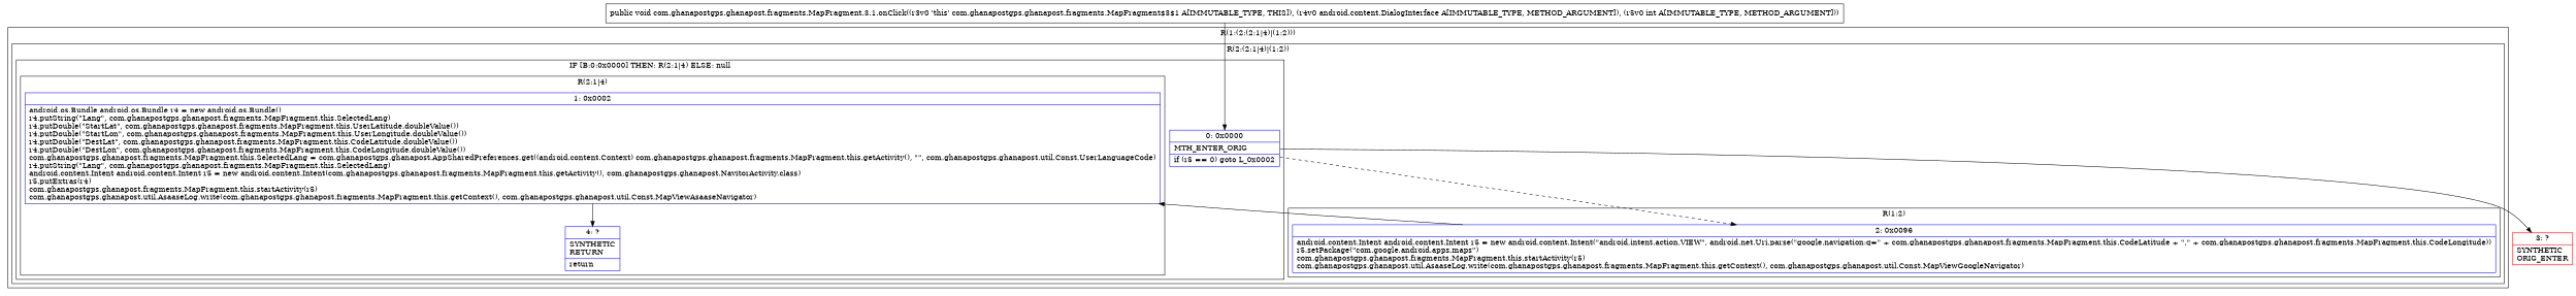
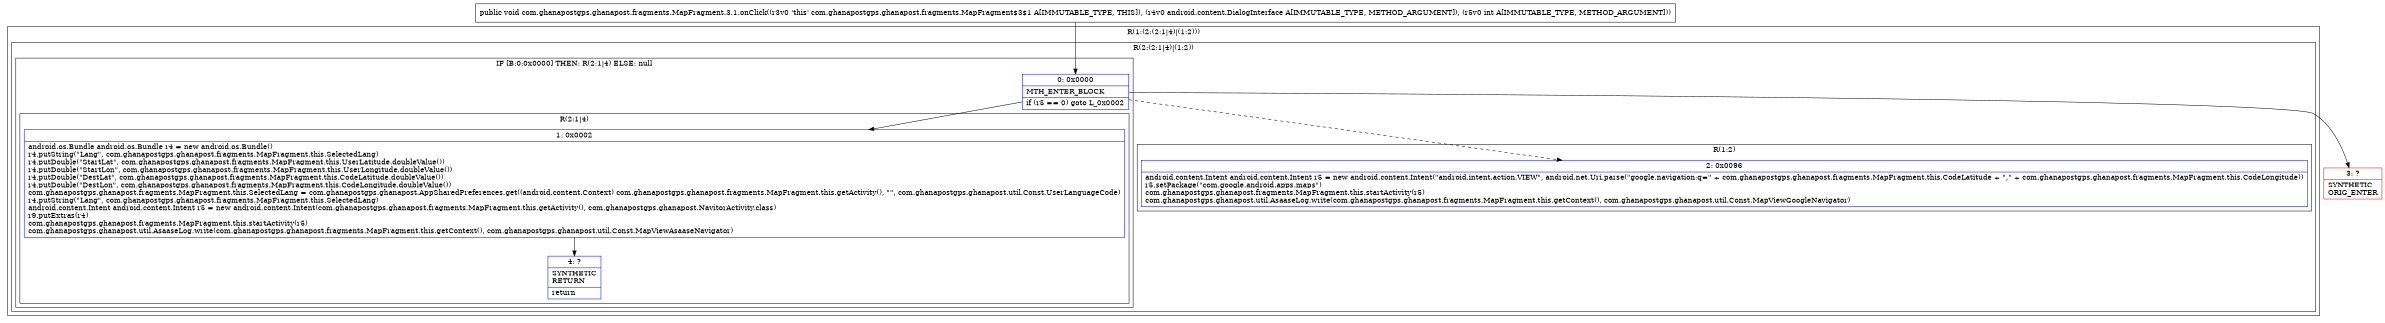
  digraph {
    node [color=blue shape=record]
-   n1 [label="{1\:\ 0x0002|android.os.Bundle android.os.Bundle r4 = new android.os.Bundle()\lr4.putString(\"Lang\", com.ghanapostgps.ghanapost.fragments.MapFragment.this.SelectedLang)\lr4.putDouble(\"StartLat\", com.ghanapostgps.ghanapost.fragments.MapFragment.this.UserLatitude.doubleValue())\lr4.putDouble(\"StartLon\", com.ghanapostgps.ghanapost.fragments.MapFragment.this.UserLongitude.doubleValue())\lr4.putDouble(\"DestLat\", com.ghanapostgps.ghanapost.fragments.MapFragment.this.CodeLatitude.doubleValue())\lr4.putDouble(\"DestLon\", com.ghanapostgps.ghanapost.fragments.MapFragment.this.CodeLongitude.doubleValue())\lcom.ghanapostgps.ghanapost.fragments.MapFragment.this.SelectedLang = com.ghanapostgps.ghanapost.AppSharedPreferences.get((android.content.Context) com.ghanapostgps.ghanapost.fragments.MapFragment.this.getActivity(), \"\", com.ghanapostgps.ghanapost.util.Const.UserLanguageCode)\lr4.putString(\"Lang\", com.ghanapostgps.ghanapost.fragments.MapFragment.this.SelectedLang)\landroid.content.Intent android.content.Intent r5 = new android.content.Intent(com.ghanapostgps.ghanapost.fragments.MapFragment.this.getActivity(), com.ghanapostgps.ghanapost.NavitorActivity.class)\lr5.putExtras(r4)\lcom.ghanapostgps.ghanapost.fragments.MapFragment.this.startActivity(r5)\lcom.ghanapostgps.ghanapost.util.AsaaseLog.write(com.ghanapostgps.ghanapost.fragments.MapFragment.this.getContext(), com.ghanapostgps.ghanapost.util.Const.MapViewAsaaseNavigator)\l}"]
+   n1 [label="{1\:\ 0x0002|android.os.Bundle android.os.Bundle r4 = new android.os.Bundle()\lr4.putString(\"Lang\", com.ghanapostgps.ghanapost.fragments.MapFragment.this.SelectedLang)\lr4.putDouble(\"StartLat\", com.ghanapostgps.ghanapost.fragments.MapFragment.this.UserLatitude.doubleValue())\lr4.putDouble(\"StartLon\", com.ghanapostgps.ghanapost.fragments.MapFragment.this.UserLongitude.doubleValue())\lr4.putDouble(\"DestLat\", com.ghanapostgps.ghanapost.fragments.MapFragment.this.CodeLatitude.doubleValue())\lr4.putDouble(\"DestLon\", com.ghanapostgps.ghanapost.fragments.MapFragment.this.CodeLongitude.doubleValue())\lcom.ghanapostgps.ghanapost.fragments.MapFragment.this.SelectedLang = com.ghanapostgps.ghanapost.AppSharedPreferences.get((android.content.Context) com.ghanapostgps.ghanapost.fragments.MapFragment.this.getActivity(), \"\", com.ghanapostgps.ghanapost.util.Const.UserLanguageCode)\lr4.putString(\"Lang\", com.ghanapostgps.ghanapost.fragments.MapFragment.this.SelectedLang)\landroid.content.Intent android.content.Intent r5 = new android.content.Intent(com.ghanapostgps.ghanapost.fragments.MapFragment.this.getActivity(), com.ghanapostgps.ghanapost.NavitorActivity.class)\lr9.putExtras(r4)\lcom.ghanapostgps.ghanapost.fragments.MapFragment.this.startActivity(r5)\lcom.ghanapostgps.ghanapost.util.AsaaseLog.write(com.ghanapostgps.ghanapost.fragments.MapFragment.this.getContext(), com.ghanapostgps.ghanapost.util.Const.MapViewAsaaseNavigator)\l}"]
    n2 [label="{4\:\ ?|SYNTHETIC\lRETURN\l|return\l}"]
-   n3 [label="{0\:\ 0x0000|MTH_ENTER_ORIG\l|if (r5 == 0) goto L_0x0002\l}"]
+   n3 [label="{0\:\ 0x0000|MTH_ENTER_BLOCK\l|if (r5 == 0) goto L_0x0002\l}"]
    n4 [label="{2\:\ 0x0096|android.content.Intent android.content.Intent r5 = new android.content.Intent(\"android.intent.action.VIEW\", android.net.Uri.parse(\"google.navigation:q=\" + com.ghanapostgps.ghanapost.fragments.MapFragment.this.CodeLatitude + \",\" + com.ghanapostgps.ghanapost.fragments.MapFragment.this.CodeLongitude))\lr5.setPackage(\"com.google.android.apps.maps\")\lcom.ghanapostgps.ghanapost.fragments.MapFragment.this.startActivity(r5)\lcom.ghanapostgps.ghanapost.util.AsaaseLog.write(com.ghanapostgps.ghanapost.fragments.MapFragment.this.getContext(), com.ghanapostgps.ghanapost.util.Const.MapViewGoogleNavigator)\l}"]
    n5 [color=red label="{3\:\ ?|SYNTHETIC\lORIG_ENTER\l}"]
    n6 [label="{public void com.ghanapostgps.ghanapost.fragments.MapFragment.3.1.onClick((r3v0 'this' com.ghanapostgps.ghanapost.fragments.MapFragment$3$1 A[IMMUTABLE_TYPE, THIS]), (r4v0 android.content.DialogInterface A[IMMUTABLE_TYPE, METHOD_ARGUMENT]), (r5v0 int A[IMMUTABLE_TYPE, METHOD_ARGUMENT])) }" color=""]
    subgraph cluster_1 {
      label="R(1:(2:(2:1|4)|(1:2)))"
      subgraph cluster_2 {
        label="R(2:(2:1|4)|(1:2))"
        subgraph cluster_3 {
          label="IF [B:0:0x0000] THEN: R(2:1|4) ELSE: null"
          n3
          subgraph cluster_4 {
            label="R(2:1|4)"
            n1
            n2
          }
        }
        subgraph cluster_5 {
          label="R(1:2)"
          n4
        }
      }
    }
    n1 -> n2
-   n4 -> n1
+   n3 -> n1
    n3 -> n4 [style=dashed]
    n3 -> n5
    n6 -> n3
  }
